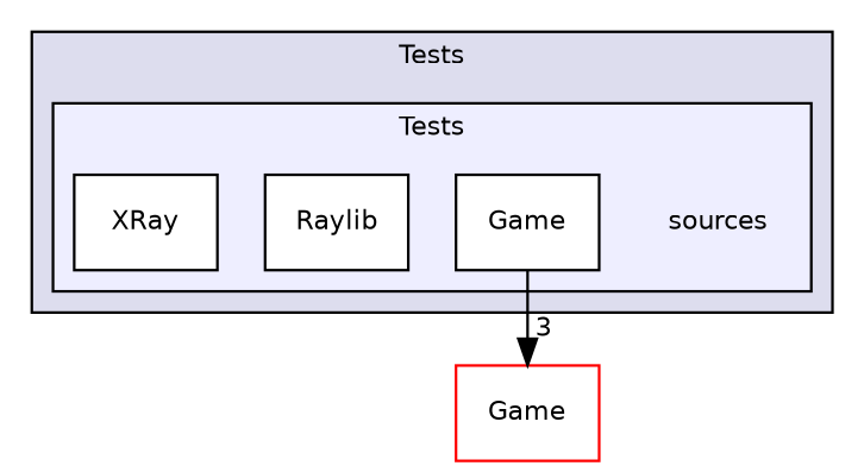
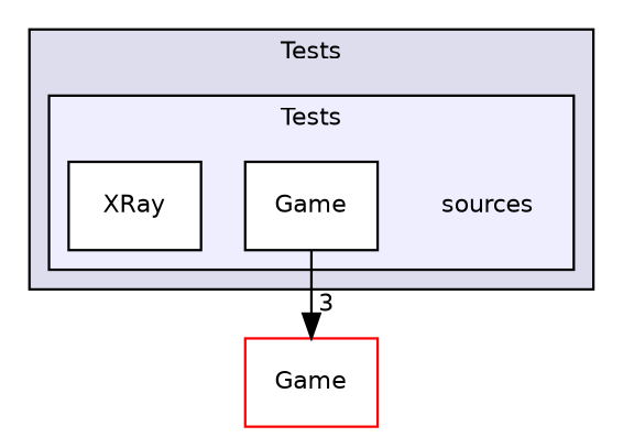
  digraph {
    compound=true
    node [fontname=Helvetica fontsize=10 shape=box fillcolor=white style=filled]
    n1 [label=sources shape=plaintext fillcolor="" style=""]
    n2 [label=Game]
-   n3 [label=Raylib]
    n4 [label=XRay]
    n5 [color=red label=Game]
    subgraph cluster_1 {
      bgcolor="#ddddee"
      fontname=Helvetica
      fontsize=10
      label=Tests
      pencolor=black
      subgraph cluster_2 {
        bgcolor="#eeeeff"
        fontname=Helvetica
        fontsize=10
        pencolor=black
        n1
        n2
-       n3
        n4
      }
    }
    n2 -> n5 [headlabel=3 labeldistance=1.5 labelfontname=Helvetica labelfontsize=10]
  }
